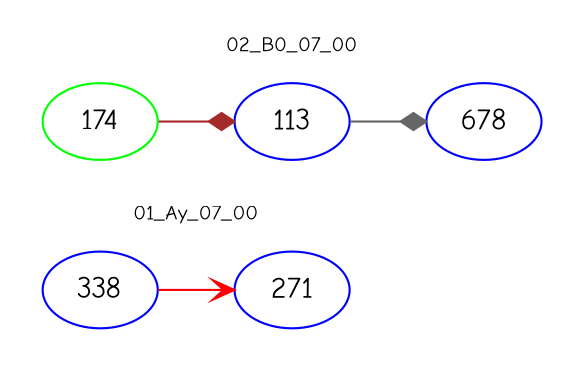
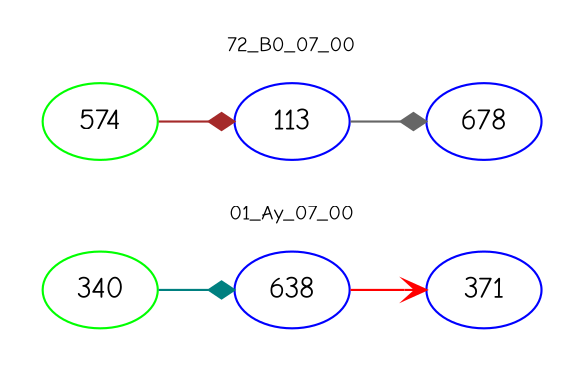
  digraph {
    fontname="Comic Neue"
    rankdir=LR
    node [color=blue fontname="Comic Neue"]
    edge [arrowhead=diamond fontname="Comic Neue"]
-   n2 [label=338]
-   n3 [label=271]
-   n4 [color=green label=174]
+   n1 [color=green label=340]
+   n2 [label=638]
+   n3 [label=371]
+   n4 [color=green label=574]
    n5 [label=113]
    n6 [label=678]
    subgraph cluster_1 {
      color=white
      fontsize=10
      label="01_Ay_07_00"
+     n1
      n2
      n3
    }
    subgraph cluster_2 {
      color=white
      fontsize=10
-     label="02_B0_07_00"
+     label="72_B0_07_00"
      n4
      n5
      n6
    }
+   n1 -> n2 [color=teal]
    n2 -> n3 [arrowhead=vee color=red]
    n4 -> n5 [color=brown]
    n5 -> n6 [color=gray40]
  }
